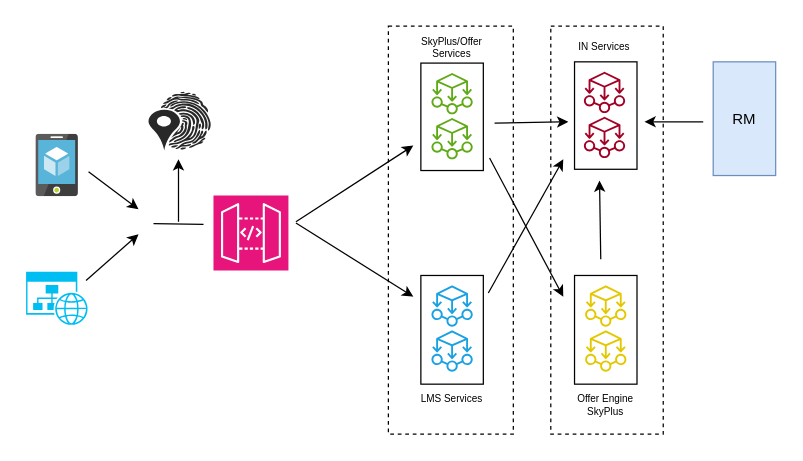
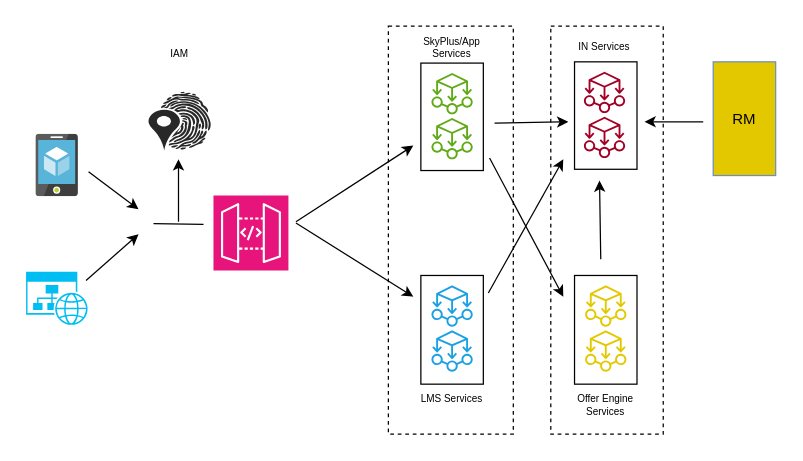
  <mxCell id="0" />
  <mxCell id="1" parent="0" />
  <mxCell id="2" value="" style="rounded=0;whiteSpace=wrap;html=1;dashed=1;" vertex="1" parent="1"><mxGeometry x="440" y="20.5" width="90" height="326.5" as="geometry" /></mxCell>
  <mxCell id="3" value="" style="rounded=0;whiteSpace=wrap;html=1;dashed=1;" parent="1" vertex="1"><mxGeometry x="310" y="20.5" width="100" height="326.5" as="geometry" /></mxCell>
  <mxCell id="4" value="" style="image;sketch=0;aspect=fixed;html=1;points=[];align=center;fontSize=12;image=img/lib/mscae/App_Service_Mobile_App.svg;" parent="1" vertex="1"><mxGeometry x="28" y="107" width="34" height="50" as="geometry" /></mxCell>
  <mxCell id="5" value="" style="verticalLabelPosition=bottom;html=1;verticalAlign=top;align=center;strokeColor=none;fillColor=#00BEF2;shape=mxgraph.azure.website_generic;pointerEvents=1;" parent="1" vertex="1"><mxGeometry x="20" y="217" width="50" height="42.5" as="geometry" /></mxCell>
  <mxCell id="6" value="" style="sketch=0;points=[[0,0,0],[0.25,0,0],[0.5,0,0],[0.75,0,0],[1,0,0],[0,1,0],[0.25,1,0],[0.5,1,0],[0.75,1,0],[1,1,0],[0,0.25,0],[0,0.5,0],[0,0.75,0],[1,0.25,0],[1,0.5,0],[1,0.75,0]];outlineConnect=0;fontColor=#232F3E;fillColor=#E7157B;strokeColor=#ffffff;dashed=0;verticalLabelPosition=bottom;verticalAlign=top;align=center;html=1;fontSize=12;fontStyle=0;aspect=fixed;shape=mxgraph.aws4.resourceIcon;resIcon=mxgraph.aws4.api_gateway;" parent="1" vertex="1"><mxGeometry x="170" y="156" width="60" height="60" as="geometry" /></mxCell>
  <mxCell id="7" value="" style="rounded=0;whiteSpace=wrap;html=1;" parent="1" vertex="1"><mxGeometry x="336" y="220" width="50" height="87" as="geometry" /></mxCell>
  <mxCell id="8" value="" style="sketch=0;outlineConnect=0;fontColor=#ffffff;fillColor=#1ba1e2;strokeColor=#006EAF;dashed=0;verticalLabelPosition=bottom;verticalAlign=top;align=center;html=1;fontSize=12;fontStyle=0;aspect=fixed;pointerEvents=1;shape=mxgraph.aws4.ec2_aws_microservice_extractor_for_net;" parent="1" vertex="1"><mxGeometry x="344.5" y="228" width="33" height="33" as="geometry" /></mxCell>
  <mxCell id="9" value="" style="sketch=0;outlineConnect=0;fontColor=#ffffff;fillColor=#1ba1e2;strokeColor=#006EAF;dashed=0;verticalLabelPosition=bottom;verticalAlign=top;align=center;html=1;fontSize=12;fontStyle=0;aspect=fixed;pointerEvents=1;shape=mxgraph.aws4.ec2_aws_microservice_extractor_for_net;" parent="1" vertex="1"><mxGeometry x="344.5" y="264" width="33" height="33" as="geometry" /></mxCell>
- <mxCell id="10" value="SkyPlus/Offer Services" style="text;html=1;strokeColor=none;fillColor=none;align=center;verticalAlign=middle;whiteSpace=wrap;rounded=0;fontSize=8;" parent="1" vertex="1"><mxGeometry x="331" y="23" width="60" height="30" as="geometry" /></mxCell>
+ <mxCell id="10" value="SkyPlus/App Services" style="text;html=1;strokeColor=none;fillColor=none;align=center;verticalAlign=middle;whiteSpace=wrap;rounded=0;fontSize=8;" parent="1" vertex="1"><mxGeometry x="331" y="23" width="60" height="30" as="geometry" /></mxCell>
  <mxCell id="11" value="LMS Services" style="text;html=1;strokeColor=none;fillColor=none;align=center;verticalAlign=middle;whiteSpace=wrap;rounded=0;fontSize=8;" parent="1" vertex="1"><mxGeometry x="331" y="304" width="60" height="30" as="geometry" /></mxCell>
  <mxCell id="12" value="" style="rounded=0;whiteSpace=wrap;html=1;" parent="1" vertex="1"><mxGeometry x="336" y="50" width="50" height="86" as="geometry" /></mxCell>
  <mxCell id="13" value="" style="sketch=0;outlineConnect=0;fontColor=#ffffff;fillColor=#60a917;strokeColor=#2D7600;dashed=0;verticalLabelPosition=bottom;verticalAlign=top;align=center;html=1;fontSize=12;fontStyle=0;aspect=fixed;pointerEvents=1;shape=mxgraph.aws4.ec2_aws_microservice_extractor_for_net;" parent="1" vertex="1"><mxGeometry x="344.5" y="58" width="33" height="33" as="geometry" /></mxCell>
  <mxCell id="14" value="" style="sketch=0;outlineConnect=0;fontColor=#ffffff;fillColor=#60a917;strokeColor=#2D7600;dashed=0;verticalLabelPosition=bottom;verticalAlign=top;align=center;html=1;fontSize=12;fontStyle=0;aspect=fixed;pointerEvents=1;shape=mxgraph.aws4.ec2_aws_microservice_extractor_for_net;" parent="1" vertex="1"><mxGeometry x="344.5" y="94" width="33" height="33" as="geometry" /></mxCell>
  <mxCell id="15" value="" style="rounded=0;whiteSpace=wrap;html=1;" parent="1" vertex="1"><mxGeometry x="459" y="49" width="50" height="86" as="geometry" /></mxCell>
  <mxCell id="16" value="" style="sketch=0;outlineConnect=0;fontColor=#ffffff;fillColor=#a20025;strokeColor=#6F0000;dashed=0;verticalLabelPosition=bottom;verticalAlign=top;align=center;html=1;fontSize=12;fontStyle=0;aspect=fixed;pointerEvents=1;shape=mxgraph.aws4.ec2_aws_microservice_extractor_for_net;" parent="1" vertex="1"><mxGeometry x="466.5" y="57" width="33" height="33" as="geometry" /></mxCell>
  <mxCell id="17" value="" style="sketch=0;outlineConnect=0;fontColor=#ffffff;fillColor=#a20025;strokeColor=#6F0000;dashed=0;verticalLabelPosition=bottom;verticalAlign=top;align=center;html=1;fontSize=12;fontStyle=0;aspect=fixed;pointerEvents=1;shape=mxgraph.aws4.ec2_aws_microservice_extractor_for_net;" parent="1" vertex="1"><mxGeometry x="466.5" y="93" width="33" height="33" as="geometry" /></mxCell>
  <mxCell id="18" value="IN Services" style="text;html=1;strokeColor=none;fillColor=none;align=center;verticalAlign=middle;whiteSpace=wrap;rounded=0;fontSize=8;" parent="1" vertex="1"><mxGeometry x="453" y="22" width="60" height="30" as="geometry" /></mxCell>
  <mxCell id="19" value="" style="rounded=0;whiteSpace=wrap;html=1;" parent="1" vertex="1"><mxGeometry x="459" y="220" width="50" height="87" as="geometry" /></mxCell>
  <mxCell id="20" value="" style="sketch=0;outlineConnect=0;fontColor=#000000;fillColor=#e3c800;strokeColor=#B09500;dashed=0;verticalLabelPosition=bottom;verticalAlign=top;align=center;html=1;fontSize=12;fontStyle=0;aspect=fixed;pointerEvents=1;shape=mxgraph.aws4.ec2_aws_microservice_extractor_for_net;" parent="1" vertex="1"><mxGeometry x="467.5" y="228" width="33" height="33" as="geometry" /></mxCell>
  <mxCell id="21" value="" style="sketch=0;outlineConnect=0;fontColor=#000000;fillColor=#e3c800;strokeColor=#B09500;dashed=0;verticalLabelPosition=bottom;verticalAlign=top;align=center;html=1;fontSize=12;fontStyle=0;aspect=fixed;pointerEvents=1;shape=mxgraph.aws4.ec2_aws_microservice_extractor_for_net;" parent="1" vertex="1"><mxGeometry x="467.5" y="264" width="33" height="33" as="geometry" /></mxCell>
- <mxCell id="22" value="RM" style="rounded=0;whiteSpace=wrap;html=1;fillColor=#dae8fc;strokeColor=#6c8ebf;" parent="1" vertex="1"><mxGeometry x="570" y="49" width="50" height="91" as="geometry" /></mxCell>
- <mxCell id="23" value="Offer Engine&lt;br&gt;SkyPlus" style="text;html=1;strokeColor=none;fillColor=none;align=center;verticalAlign=middle;whiteSpace=wrap;rounded=0;fontSize=8;" parent="1" vertex="1"><mxGeometry x="454" y="309" width="60" height="30" as="geometry" /></mxCell>
+ <mxCell id="22" value="RM" style="rounded=0;whiteSpace=wrap;html=1;fillColor=#e3c800;strokeColor=#6c8ebf;" parent="1" vertex="1"><mxGeometry x="570" y="49" width="50" height="91" as="geometry" /></mxCell>
+ <mxCell id="23" value="Offer Engine&lt;br&gt;Services" style="text;html=1;strokeColor=none;fillColor=none;align=center;verticalAlign=middle;whiteSpace=wrap;rounded=0;fontSize=8;" parent="1" vertex="1"><mxGeometry x="454" y="309" width="60" height="30" as="geometry" /></mxCell>
  <mxCell id="24" value="" style="endArrow=classic;html=1;rounded=0;" parent="1" edge="1"><mxGeometry width="50" height="50" relative="1" as="geometry"><mxPoint x="70" y="137" as="sourcePoint" /><mxPoint x="110" y="167" as="targetPoint" /></mxGeometry></mxCell>
  <mxCell id="25" value="" style="endArrow=classic;html=1;rounded=0;" parent="1" edge="1"><mxGeometry width="50" height="50" relative="1" as="geometry"><mxPoint x="236" y="177" as="sourcePoint" /><mxPoint x="330" y="116" as="targetPoint" /></mxGeometry></mxCell>
  <mxCell id="26" value="" style="endArrow=classic;html=1;rounded=0;" parent="1" edge="1"><mxGeometry width="50" height="50" relative="1" as="geometry"><mxPoint x="236" y="178" as="sourcePoint" /><mxPoint x="330" y="237" as="targetPoint" /></mxGeometry></mxCell>
  <mxCell id="27" value="" style="endArrow=classic;html=1;rounded=0;" parent="1" edge="1"><mxGeometry width="50" height="50" relative="1" as="geometry"><mxPoint x="395" y="98" as="sourcePoint" /><mxPoint x="454" y="97" as="targetPoint" /></mxGeometry></mxCell>
  <mxCell id="28" value="" style="endArrow=classic;html=1;rounded=0;" parent="1" edge="1"><mxGeometry width="50" height="50" relative="1" as="geometry"><mxPoint x="391" y="126" as="sourcePoint" /><mxPoint x="450" y="237" as="targetPoint" /></mxGeometry></mxCell>
  <mxCell id="29" value="" style="endArrow=classic;html=1;rounded=0;" parent="1" edge="1"><mxGeometry width="50" height="50" relative="1" as="geometry"><mxPoint x="390" y="234" as="sourcePoint" /><mxPoint x="450" y="127" as="targetPoint" /></mxGeometry></mxCell>
  <mxCell id="30" value="" style="endArrow=classic;html=1;rounded=0;" parent="1" edge="1"><mxGeometry width="50" height="50" relative="1" as="geometry"><mxPoint x="562" y="97" as="sourcePoint" /><mxPoint x="515" y="97" as="targetPoint" /></mxGeometry></mxCell>
  <mxCell id="31" value="" style="endArrow=classic;html=1;rounded=0;" parent="1" edge="1"><mxGeometry width="50" height="50" relative="1" as="geometry"><mxPoint x="480" y="207" as="sourcePoint" /><mxPoint x="479" y="144" as="targetPoint" /></mxGeometry></mxCell>
  <mxCell id="32" value="" style="endArrow=classic;html=1;rounded=0;" parent="1" edge="1"><mxGeometry width="50" height="50" relative="1" as="geometry"><mxPoint x="68" y="224" as="sourcePoint" /><mxPoint x="110" y="187" as="targetPoint" /></mxGeometry></mxCell>
  <mxCell id="33" value="" style="endArrow=none;html=1;rounded=0;" parent="1" edge="1"><mxGeometry width="50" height="50" relative="1" as="geometry"><mxPoint x="122" y="178.5" as="sourcePoint" /><mxPoint x="162" y="179" as="targetPoint" /></mxGeometry></mxCell>
  <mxCell id="34" value="" style="verticalLabelPosition=bottom;sketch=0;html=1;fillColor=#282828;strokeColor=none;verticalAlign=top;pointerEvents=1;align=center;shape=mxgraph.cisco_safe.security_icons.iam;" parent="1" vertex="1"><mxGeometry x="118" y="73" width="50" height="47" as="geometry" /></mxCell>
+ <mxCell id="35" value="IAM" style="text;html=1;strokeColor=none;fillColor=none;align=center;verticalAlign=middle;whiteSpace=wrap;rounded=0;fontSize=8;" vertex="1" parent="1"><mxGeometry x="113" y="28" width="60" height="30" as="geometry" /></mxCell>
  <mxCell id="36" value="" style="endArrow=classic;html=1;rounded=0;" edge="1" parent="1"><mxGeometry width="50" height="50" relative="1" as="geometry"><mxPoint x="142" y="177" as="sourcePoint" /><mxPoint x="142" y="127" as="targetPoint" /></mxGeometry></mxCell>
